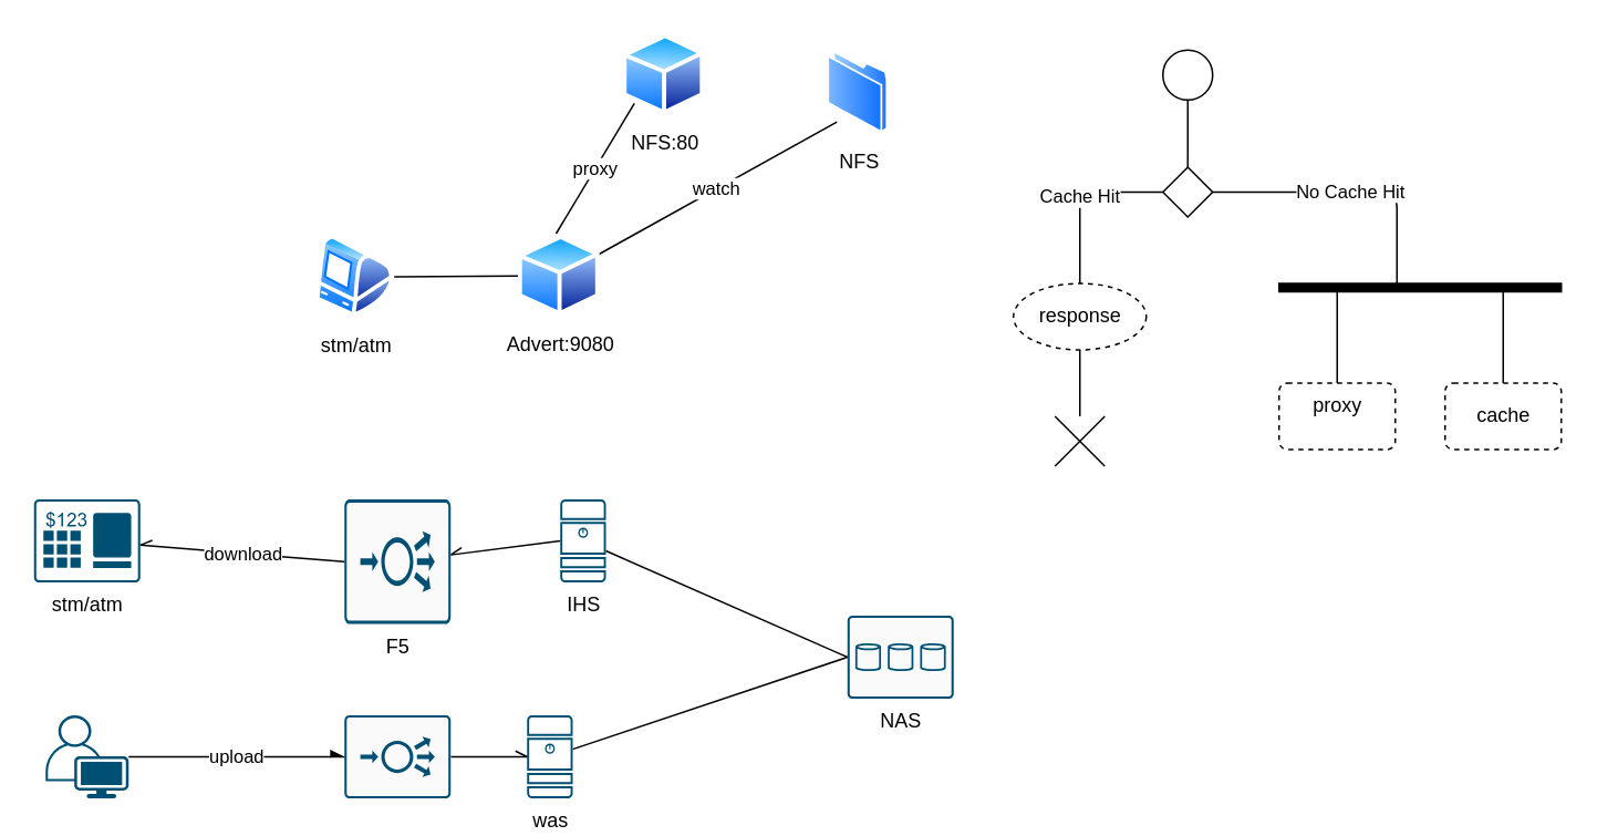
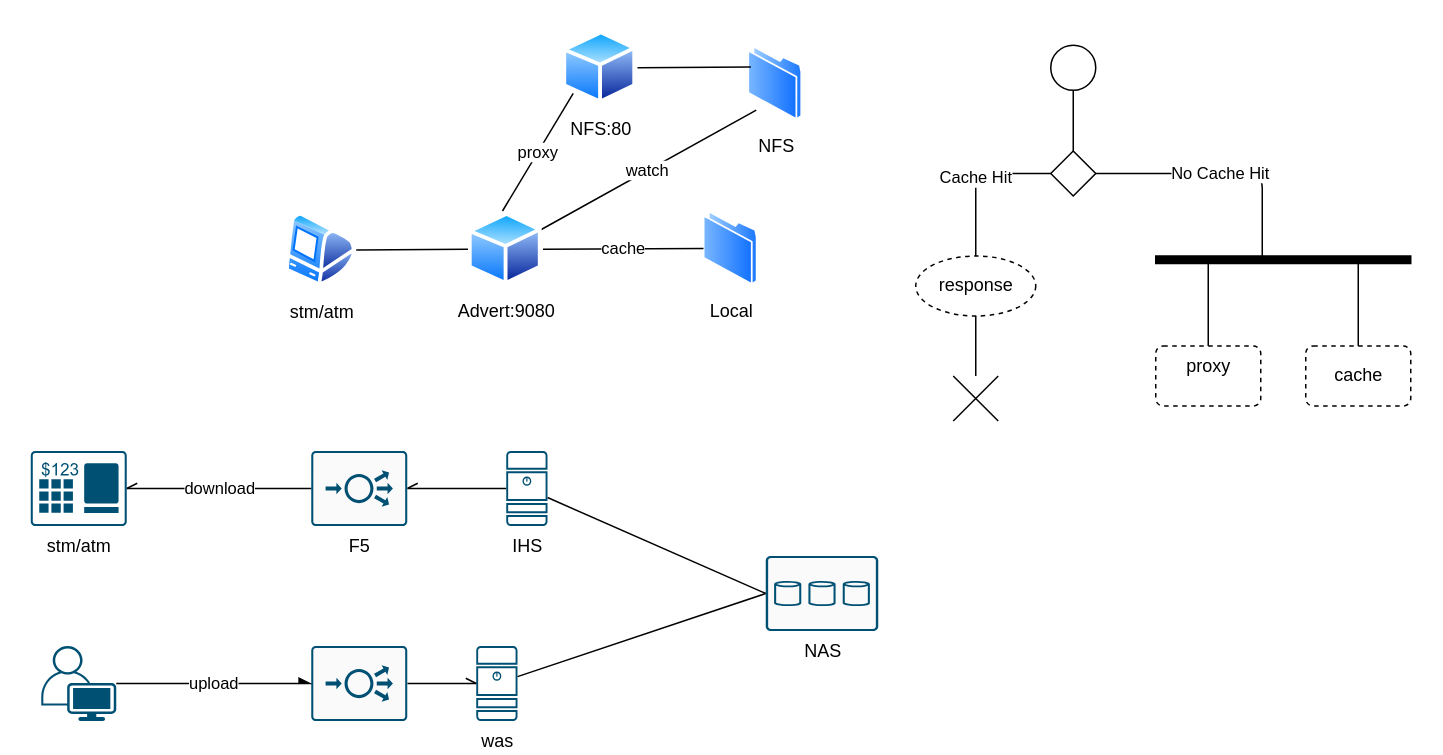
  <mxCell id="0" />
  <mxCell id="1" parent="0" />
  <mxCell id="2" style="edgeStyle=none;html=1;entryX=0;entryY=0.5;entryDx=0;entryDy=0;entryPerimeter=0;endArrow=none;endFill=0;" edge="1" parent="1" source="3" target="4"><mxGeometry relative="1" as="geometry" /></mxCell>
  <mxCell id="3" value="was" style="sketch=0;points=[[0.015,0.015,0],[0.985,0.015,0],[0.985,0.985,0],[0.015,0.985,0],[0.25,0,0],[0.5,0,0],[0.75,0,0],[1,0.25,0],[1,0.5,0],[1,0.75,0],[0.75,1,0],[0.5,1,0],[0.25,1,0],[0,0.75,0],[0,0.5,0],[0,0.25,0]];verticalLabelPosition=bottom;html=1;verticalAlign=top;aspect=fixed;align=center;pointerEvents=1;shape=mxgraph.cisco19.server;fillColor=#005073;strokeColor=none;" vertex="1" parent="1"><mxGeometry x="317" y="430" width="27.5" height="50" as="geometry" /></mxCell>
- <mxCell id="4" value="NAS" style="sketch=0;points=[[0.015,0.015,0],[0.985,0.015,0],[0.985,0.985,0],[0.015,0.985,0],[0.25,0,0],[0.5,0,0],[0.75,0,0],[1,0.25,0],[1,0.5,0],[1,0.75,0],[0.75,1,0],[0.5,1,0],[0.25,1,0],[0,0.75,0],[0,0.5,0],[0,0.25,0]];verticalLabelPosition=bottom;html=1;verticalAlign=top;aspect=fixed;align=center;pointerEvents=1;shape=mxgraph.cisco19.rect;prIcon=storage;fillColor=#FAFAFA;strokeColor=#005073;" vertex="1" parent="1"><mxGeometry x="510" y="370" width="64" height="50" as="geometry" /></mxCell>
+ <mxCell id="4" value="NAS" style="sketch=0;points=[[0.015,0.015,0],[0.985,0.015,0],[0.985,0.985,0],[0.015,0.985,0],[0.25,0,0],[0.5,0,0],[0.75,0,0],[1,0.25,0],[1,0.5,0],[1,0.75,0],[0.75,1,0],[0.5,1,0],[0.25,1,0],[0,0.75,0],[0,0.5,0],[0,0.25,0]];verticalLabelPosition=bottom;html=1;verticalAlign=top;aspect=fixed;align=center;pointerEvents=1;shape=mxgraph.cisco19.rect;prIcon=storage;fillColor=#FAFAFA;strokeColor=#005073;" vertex="1" parent="1"><mxGeometry x="510" y="370" width="75" height="50" as="geometry" /></mxCell>
  <mxCell id="5" style="edgeStyle=none;html=1;entryX=0;entryY=0.5;entryDx=0;entryDy=0;entryPerimeter=0;endArrow=none;endFill=0;" edge="1" parent="1" source="6" target="4"><mxGeometry relative="1" as="geometry" /></mxCell>
  <mxCell id="6" value="IHS" style="sketch=0;points=[[0.015,0.015,0],[0.985,0.015,0],[0.985,0.985,0],[0.015,0.985,0],[0.25,0,0],[0.5,0,0],[0.75,0,0],[1,0.25,0],[1,0.5,0],[1,0.75,0],[0.75,1,0],[0.5,1,0],[0.25,1,0],[0,0.75,0],[0,0.5,0],[0,0.25,0]];verticalLabelPosition=bottom;html=1;verticalAlign=top;aspect=fixed;align=center;pointerEvents=1;shape=mxgraph.cisco19.server;fillColor=#005073;strokeColor=none;" vertex="1" parent="1"><mxGeometry x="337" y="300" width="27.5" height="50" as="geometry" /></mxCell>
  <mxCell id="7" style="edgeStyle=none;html=1;entryX=0;entryY=0.5;entryDx=0;entryDy=0;entryPerimeter=0;endArrow=none;endFill=0;startArrow=openAsync;startFill=0;" edge="1" parent="1" source="8" target="6"><mxGeometry relative="1" as="geometry" /></mxCell>
- <mxCell id="8" value="F5" style="sketch=0;points=[[0.015,0.015,0],[0.985,0.015,0],[0.985,0.985,0],[0.015,0.985,0],[0.25,0,0],[0.5,0,0],[0.75,0,0],[1,0.25,0],[1,0.5,0],[1,0.75,0],[0.75,1,0],[0.5,1,0],[0.25,1,0],[0,0.75,0],[0,0.5,0],[0,0.25,0]];verticalLabelPosition=bottom;html=1;verticalAlign=top;aspect=fixed;align=center;pointerEvents=1;shape=mxgraph.cisco19.rect;prIcon=load_balancer;fillColor=#FAFAFA;strokeColor=#005073;" vertex="1" parent="1"><mxGeometry x="207" y="300" width="64" height="75" as="geometry" /></mxCell>
+ <mxCell id="8" value="F5" style="sketch=0;points=[[0.015,0.015,0],[0.985,0.015,0],[0.985,0.985,0],[0.015,0.985,0],[0.25,0,0],[0.5,0,0],[0.75,0,0],[1,0.25,0],[1,0.5,0],[1,0.75,0],[0.75,1,0],[0.5,1,0],[0.25,1,0],[0,0.75,0],[0,0.5,0],[0,0.25,0]];verticalLabelPosition=bottom;html=1;verticalAlign=top;aspect=fixed;align=center;pointerEvents=1;shape=mxgraph.cisco19.rect;prIcon=load_balancer;fillColor=#FAFAFA;strokeColor=#005073;" vertex="1" parent="1"><mxGeometry x="207" y="300" width="64" height="50" as="geometry" /></mxCell>
  <mxCell id="9" style="edgeStyle=none;html=1;entryX=0;entryY=0.5;entryDx=0;entryDy=0;entryPerimeter=0;endArrow=openAsync;endFill=0;" edge="1" parent="1" source="10" target="3"><mxGeometry relative="1" as="geometry" /></mxCell>
  <mxCell id="10" value="" style="sketch=0;points=[[0.015,0.015,0],[0.985,0.015,0],[0.985,0.985,0],[0.015,0.985,0],[0.25,0,0],[0.5,0,0],[0.75,0,0],[1,0.25,0],[1,0.5,0],[1,0.75,0],[0.75,1,0],[0.5,1,0],[0.25,1,0],[0,0.75,0],[0,0.5,0],[0,0.25,0]];verticalLabelPosition=bottom;html=1;verticalAlign=top;aspect=fixed;align=center;pointerEvents=1;shape=mxgraph.cisco19.rect;prIcon=load_balancer;fillColor=#FAFAFA;strokeColor=#005073;" vertex="1" parent="1"><mxGeometry x="207" y="430" width="64" height="50" as="geometry" /></mxCell>
  <mxCell id="11" value="upload" style="edgeStyle=none;html=1;entryX=0;entryY=0.5;entryDx=0;entryDy=0;entryPerimeter=0;endArrow=async;endFill=1;" edge="1" parent="1" source="12" target="10"><mxGeometry relative="1" as="geometry" /></mxCell>
  <mxCell id="12" value="" style="points=[[0.35,0,0],[0.98,0.51,0],[1,0.71,0],[0.67,1,0],[0,0.795,0],[0,0.65,0]];verticalLabelPosition=bottom;sketch=0;html=1;verticalAlign=top;aspect=fixed;align=center;pointerEvents=1;shape=mxgraph.cisco19.user;fillColor=#005073;strokeColor=none;" vertex="1" parent="1"><mxGeometry x="27" y="430" width="50" height="50" as="geometry" /></mxCell>
  <mxCell id="13" value="download" style="edgeStyle=none;html=1;entryX=0;entryY=0.5;entryDx=0;entryDy=0;entryPerimeter=0;endArrow=none;endFill=0;startArrow=openAsync;startFill=0;" edge="1" parent="1" source="14" target="8"><mxGeometry relative="1" as="geometry" /></mxCell>
  <mxCell id="14" value="stm/atm" style="sketch=0;points=[[0.015,0.015,0],[0.985,0.015,0],[0.985,0.985,0],[0.015,0.985,0],[0.25,0,0],[0.5,0,0],[0.75,0,0],[1,0.25,0],[1,0.5,0],[1,0.75,0],[0.75,1,0],[0.5,1,0],[0.25,1,0],[0,0.75,0],[0,0.5,0],[0,0.25,0]];verticalLabelPosition=bottom;html=1;verticalAlign=top;aspect=fixed;align=center;pointerEvents=1;shape=mxgraph.cisco19.pos;fillColor=#005073;strokeColor=none;" vertex="1" parent="1"><mxGeometry x="20" y="300" width="64" height="50" as="geometry" /></mxCell>
  <mxCell id="15" value="NFS" style="aspect=fixed;perimeter=ellipsePerimeter;html=1;align=center;shadow=0;dashed=0;spacingTop=3;image;image=img/lib/active_directory/folder.svg;" vertex="1" parent="1"><mxGeometry x="498.25" y="30" width="36.5" height="50" as="geometry" /></mxCell>
+ <mxCell id="16" style="edgeStyle=none;html=1;entryX=0;entryY=0.25;entryDx=0;entryDy=0;startArrow=none;startFill=0;endArrow=none;endFill=0;" edge="1" parent="1" source="17" target="15"><mxGeometry relative="1" as="geometry" /></mxCell>
  <mxCell id="17" value="NFS:80" style="aspect=fixed;perimeter=ellipsePerimeter;html=1;align=center;shadow=0;dashed=0;spacingTop=3;image;image=img/lib/active_directory/generic_node.svg;" vertex="1" parent="1"><mxGeometry x="374.5" y="20" width="50" height="49" as="geometry" /></mxCell>
+ <mxCell id="18" value="Local" style="aspect=fixed;perimeter=ellipsePerimeter;html=1;align=center;shadow=0;dashed=0;spacingTop=3;image;image=img/lib/active_directory/folder.svg;" vertex="1" parent="1"><mxGeometry x="468.5" y="140" width="36.5" height="50" as="geometry" /></mxCell>
  <mxCell id="19" value="watch" style="edgeStyle=none;html=1;entryX=0;entryY=1;entryDx=0;entryDy=0;startArrow=none;startFill=0;endArrow=none;endFill=0;" edge="1" parent="1" source="22" target="15"><mxGeometry relative="1" as="geometry" /></mxCell>
+ <mxCell id="20" value="cache" style="edgeStyle=none;html=1;entryX=0;entryY=0.5;entryDx=0;entryDy=0;startArrow=none;startFill=0;endArrow=none;endFill=0;" edge="1" parent="1" source="22" target="18"><mxGeometry relative="1" as="geometry" /></mxCell>
  <mxCell id="21" value="proxy" style="edgeStyle=none;html=1;entryX=0;entryY=1;entryDx=0;entryDy=0;startArrow=none;startFill=0;endArrow=none;endFill=0;" edge="1" parent="1" target="17"><mxGeometry x="-0.007" relative="1" as="geometry"><mxPoint x="334.5" y="140" as="sourcePoint" /><mxPoint as="offset" /></mxGeometry></mxCell>
  <mxCell id="22" value="Advert:9080" style="aspect=fixed;perimeter=ellipsePerimeter;html=1;align=center;shadow=0;dashed=0;spacingTop=3;image;image=img/lib/active_directory/generic_node.svg;" vertex="1" parent="1"><mxGeometry x="311.5" y="141" width="50" height="49" as="geometry" /></mxCell>
  <mxCell id="23" style="edgeStyle=none;html=1;entryX=0;entryY=0.5;entryDx=0;entryDy=0;startArrow=none;startFill=0;endArrow=none;endFill=0;" edge="1" parent="1" source="24" target="22"><mxGeometry relative="1" as="geometry" /></mxCell>
  <mxCell id="24" value="stm/atm" style="aspect=fixed;perimeter=ellipsePerimeter;html=1;align=center;shadow=0;dashed=0;spacingTop=3;image;image=img/lib/active_directory/mac_client.svg;" vertex="1" parent="1"><mxGeometry x="190" y="141" width="47" height="50" as="geometry" /></mxCell>
  <mxCell id="25" style="edgeStyle=none;html=1;entryX=0.5;entryY=0;entryDx=0;entryDy=0;startArrow=none;startFill=0;endArrow=none;endFill=0;" edge="1" parent="1" source="26" target="29"><mxGeometry relative="1" as="geometry" /></mxCell>
  <mxCell id="26" value="" style="ellipse;" vertex="1" parent="1"><mxGeometry x="700" y="29.5" width="30" height="30" as="geometry" /></mxCell>
  <mxCell id="27" value="Cache Hit" style="edgeStyle=none;html=1;entryX=0.5;entryY=0;entryDx=0;entryDy=0;startArrow=none;startFill=0;endArrow=none;endFill=0;" edge="1" parent="1" source="29" target="31"><mxGeometry x="0.009" relative="1" as="geometry"><Array as="points"><mxPoint x="650" y="115" /></Array><mxPoint as="offset" /></mxGeometry></mxCell>
  <mxCell id="28" value="No Cache Hit" style="edgeStyle=none;html=1;startArrow=none;startFill=0;endArrow=none;endFill=0;" edge="1" parent="1" source="29" target="36"><mxGeometry relative="1" as="geometry"><Array as="points"><mxPoint x="841" y="115" /></Array></mxGeometry></mxCell>
  <mxCell id="29" value="" style="rhombus;" vertex="1" parent="1"><mxGeometry x="700" y="100" width="30" height="30" as="geometry" /></mxCell>
  <mxCell id="30" style="edgeStyle=none;html=1;startArrow=none;startFill=0;endArrow=none;endFill=0;" edge="1" parent="1" source="31" target="32"><mxGeometry relative="1" as="geometry" /></mxCell>
  <mxCell id="31" value="response" style="ellipse;html=1;align=center;verticalAlign=middle;absoluteArcSize=1;arcSize=10;dashed=1;" vertex="1" parent="1"><mxGeometry x="610" y="170" width="80" height="40" as="geometry" /></mxCell>
  <mxCell id="32" value="" style="shape=umlDestroy;" vertex="1" parent="1"><mxGeometry x="635" y="250" width="30" height="30" as="geometry" /></mxCell>
  <mxCell id="33" value="proxy" style="html=1;align=center;verticalAlign=top;rounded=1;absoluteArcSize=1;arcSize=10;dashed=1;" vertex="1" parent="1"><mxGeometry x="770" y="230" width="70" height="40" as="geometry" /></mxCell>
  <mxCell id="34" style="edgeStyle=none;html=1;entryX=0.5;entryY=0;entryDx=0;entryDy=0;startArrow=none;startFill=0;endArrow=none;endFill=0;" edge="1" parent="1" source="36" target="33"><mxGeometry relative="1" as="geometry" /></mxCell>
  <mxCell id="35" style="edgeStyle=none;html=1;entryX=0.5;entryY=0;entryDx=0;entryDy=0;startArrow=none;startFill=0;endArrow=none;endFill=0;" edge="1" parent="1" source="36" target="37"><mxGeometry relative="1" as="geometry" /></mxCell>
  <mxCell id="36" value="" style="html=1;points=[];perimeter=orthogonalPerimeter;fillColor=strokeColor;direction=south;" vertex="1" parent="1"><mxGeometry x="770" y="170" width="170" height="5" as="geometry" /></mxCell>
  <mxCell id="37" value="cache" style="html=1;align=center;verticalAlign=middle;rounded=1;absoluteArcSize=1;arcSize=10;dashed=1;" vertex="1" parent="1"><mxGeometry x="870" y="230" width="70" height="40" as="geometry" /></mxCell>
